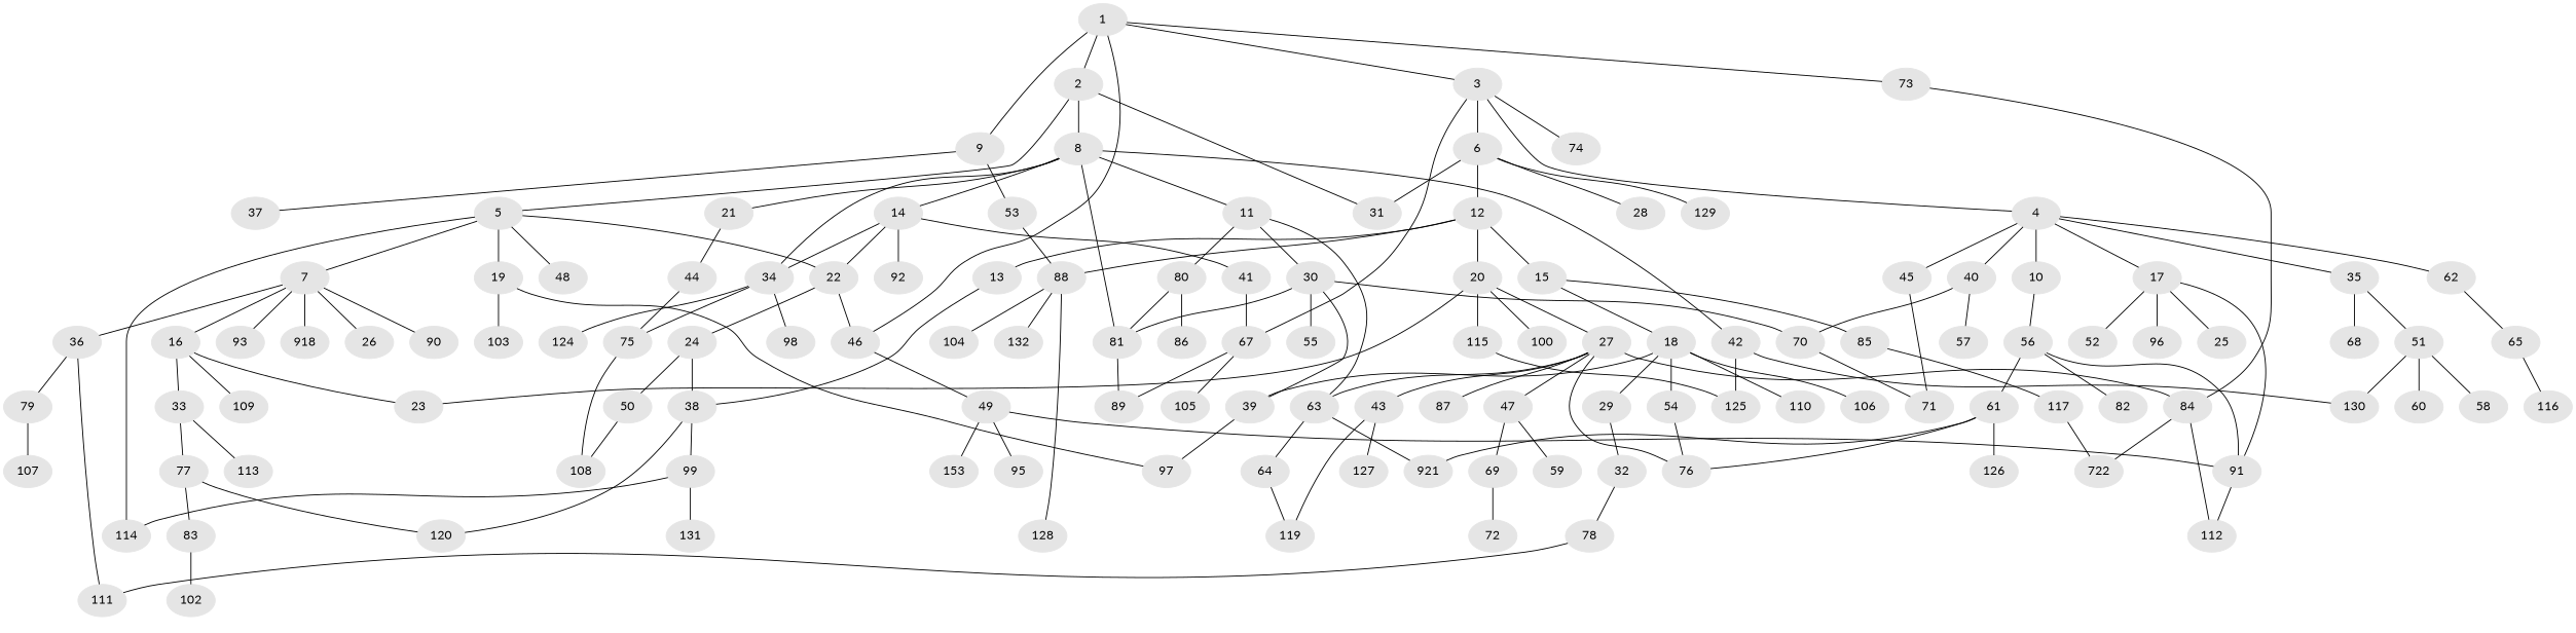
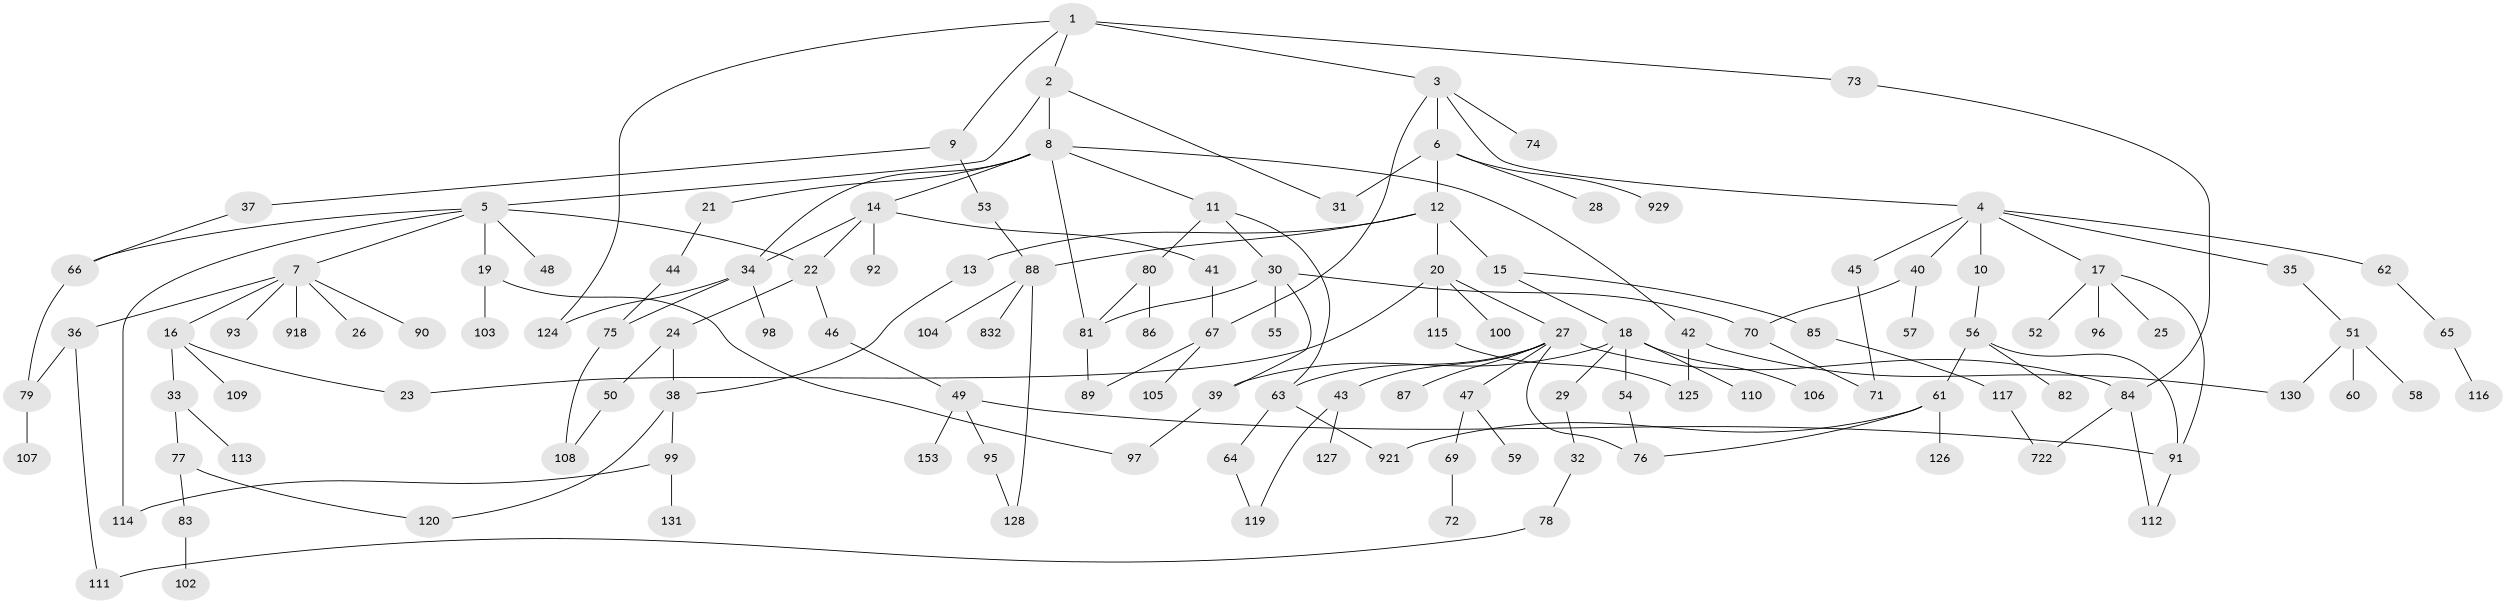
  graph {
    fontname=Lato
    node [color=gray90 fontname=Lato style=filled]
    edge [fontname=Lato]
    1
    2
    3
    9
    46
    73
    5
    8
    31
    4
    6
    67
    74
    37
    53
    49
    84
    7
    19
    22
    48
+   66
    114
    11
    14
    21
    34
    42
    81
    10
    17
    35
    40
    45
    62
    12
    28
-   129
+   129 [label=929]
    89
    105
    56
    25
    52
    91
    96
    51
-   68
    70
    57
    71
    65
    16
    26
    36
    90
    93
    n57 [label=918]
    97
    103
    24
    79
    13
    15
    20
    88
    23
    33
    109
    111
    30
    63
    80
    41
    92
    44
    75
    98
    124
    125
    130
    61
    82
    39
    55
    n85 [label=921]
    64
    86
    38
    18
    85
    27
    100
    115
    104
    128
-   132
+   132 [label=832]
    99
    120
    29
    54
    106
    110
    117
    77
    113
    112
    32
    76
    43
    47
    87
    50
    108
    119
    127
    59
    69
    n118 [label=722]
    78
    83
    58
    60
    107
    131
    95
    n126 [label=153]
    72
    126
    116
    102
    1 -- 2
    1 -- 3
    1 -- 9
-   1 -- 46
+   1 -- 124
    1 -- 73
    2 -- 5
    2 -- 8
    2 -- 31
    3 -- 4
    3 -- 6
    3 -- 67
    3 -- 74
    9 -- 37
    9 -- 53
    46 -- 49
    73 -- 84
    5 -- 7
    5 -- 19
    5 -- 22
    5 -- 48
+   5 -- 66
    5 -- 114
    8 -- 11
    8 -- 14
    8 -- 21
    8 -- 34
    8 -- 42
    8 -- 81
    4 -- 10
    4 -- 17
    4 -- 35
    4 -- 40
    4 -- 45
    4 -- 62
    6 -- 31
    6 -- 12
    6 -- 28
    6 -- 129
    67 -- 89
    67 -- 105
+   37 -- 66
    53 -- 88
    49 -- 91
    49 -- 95
    49 -- n126
    84 -- 112
    84 -- n118
    7 -- 16
    7 -- 26
    7 -- 36
    7 -- 90
    7 -- 93
    7 -- n57
    19 -- 97
    19 -- 103
    22 -- 46
    22 -- 24
+   66 -- 79
    11 -- 30
    11 -- 63
    11 -- 80
    14 -- 22
    14 -- 34
    14 -- 41
    14 -- 92
    21 -- 44
    34 -- 75
    34 -- 98
    34 -- 124
    42 -- 125
    42 -- 130
    81 -- 89
    10 -- 56
    17 -- 25
    17 -- 52
    17 -- 91
    17 -- 96
    35 -- 51
-   35 -- 68
    40 -- 70
    40 -- 57
    45 -- 71
    62 -- 65
    12 -- 13
    12 -- 15
    12 -- 20
    12 -- 88
    56 -- 91
    56 -- 61
    56 -- 82
    91 -- 112
    51 -- 130
    51 -- 58
    51 -- 60
    70 -- 71
    65 -- 116
    16 -- 23
    16 -- 33
    16 -- 109
    36 -- 79
    36 -- 111
    24 -- 38
    24 -- 50
    79 -- 107
    13 -- 38
    15 -- 18
    15 -- 85
    20 -- 23
    20 -- 27
    20 -- 100
    20 -- 115
    88 -- 104
    88 -- 128
    88 -- 132
    33 -- 77
    33 -- 113
    30 -- 81
    30 -- 70
    30 -- 39
    30 -- 55
    63 -- n85
    63 -- 64
    80 -- 81
    80 -- 86
    41 -- 67
    44 -- 75
    75 -- 108
    61 -- n85
    61 -- 76
    61 -- 126
    39 -- 97
    64 -- 119
    38 -- 99
    38 -- 120
    18 -- 39
    18 -- 29
    18 -- 54
    18 -- 106
    18 -- 110
    85 -- 117
    27 -- 84
    27 -- 63
    27 -- 76
    27 -- 43
    27 -- 47
    27 -- 87
    115 -- 125
    99 -- 114
    99 -- 131
    29 -- 32
    54 -- 76
    117 -- n118
    77 -- 120
    77 -- 83
    32 -- 78
    43 -- 119
    43 -- 127
    47 -- 59
    47 -- 69
    50 -- 108
    69 -- 72
    78 -- 111
    83 -- 102
+   95 -- 128
  }
